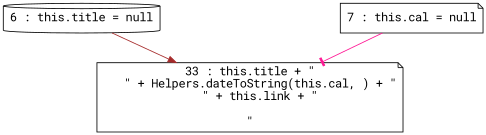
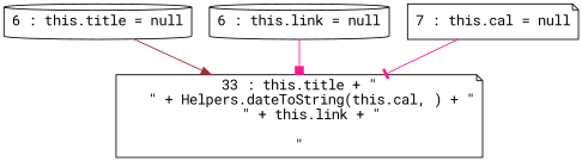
  digraph {
    fontname="Roboto Mono"
    node [shape=cylinder fontname="Roboto Mono"]
    edge [color=deeppink fontname="Roboto Mono"]
    "6 : this.title = null"
    "33 : this.title + \"\n   \" + Helpers.dateToString(this.cal, ) + \"\n   \" + this.link + \"\n\n\"" [shape=note]
+   "6 : this.link = null"
    "7 : this.cal = null" [shape=note]
    "6 : this.title = null" -> "33 : this.title + \"\n   \" + Helpers.dateToString(this.cal, ) + \"\n   \" + this.link + \"\n\n\"" [color=brown arrowhead=normal]
+   "6 : this.link = null" -> "33 : this.title + \"\n   \" + Helpers.dateToString(this.cal, ) + \"\n   \" + this.link + \"\n\n\"" [arrowhead=box]
    "7 : this.cal = null" -> "33 : this.title + \"\n   \" + Helpers.dateToString(this.cal, ) + \"\n   \" + this.link + \"\n\n\"" [arrowhead=tee]
  }
